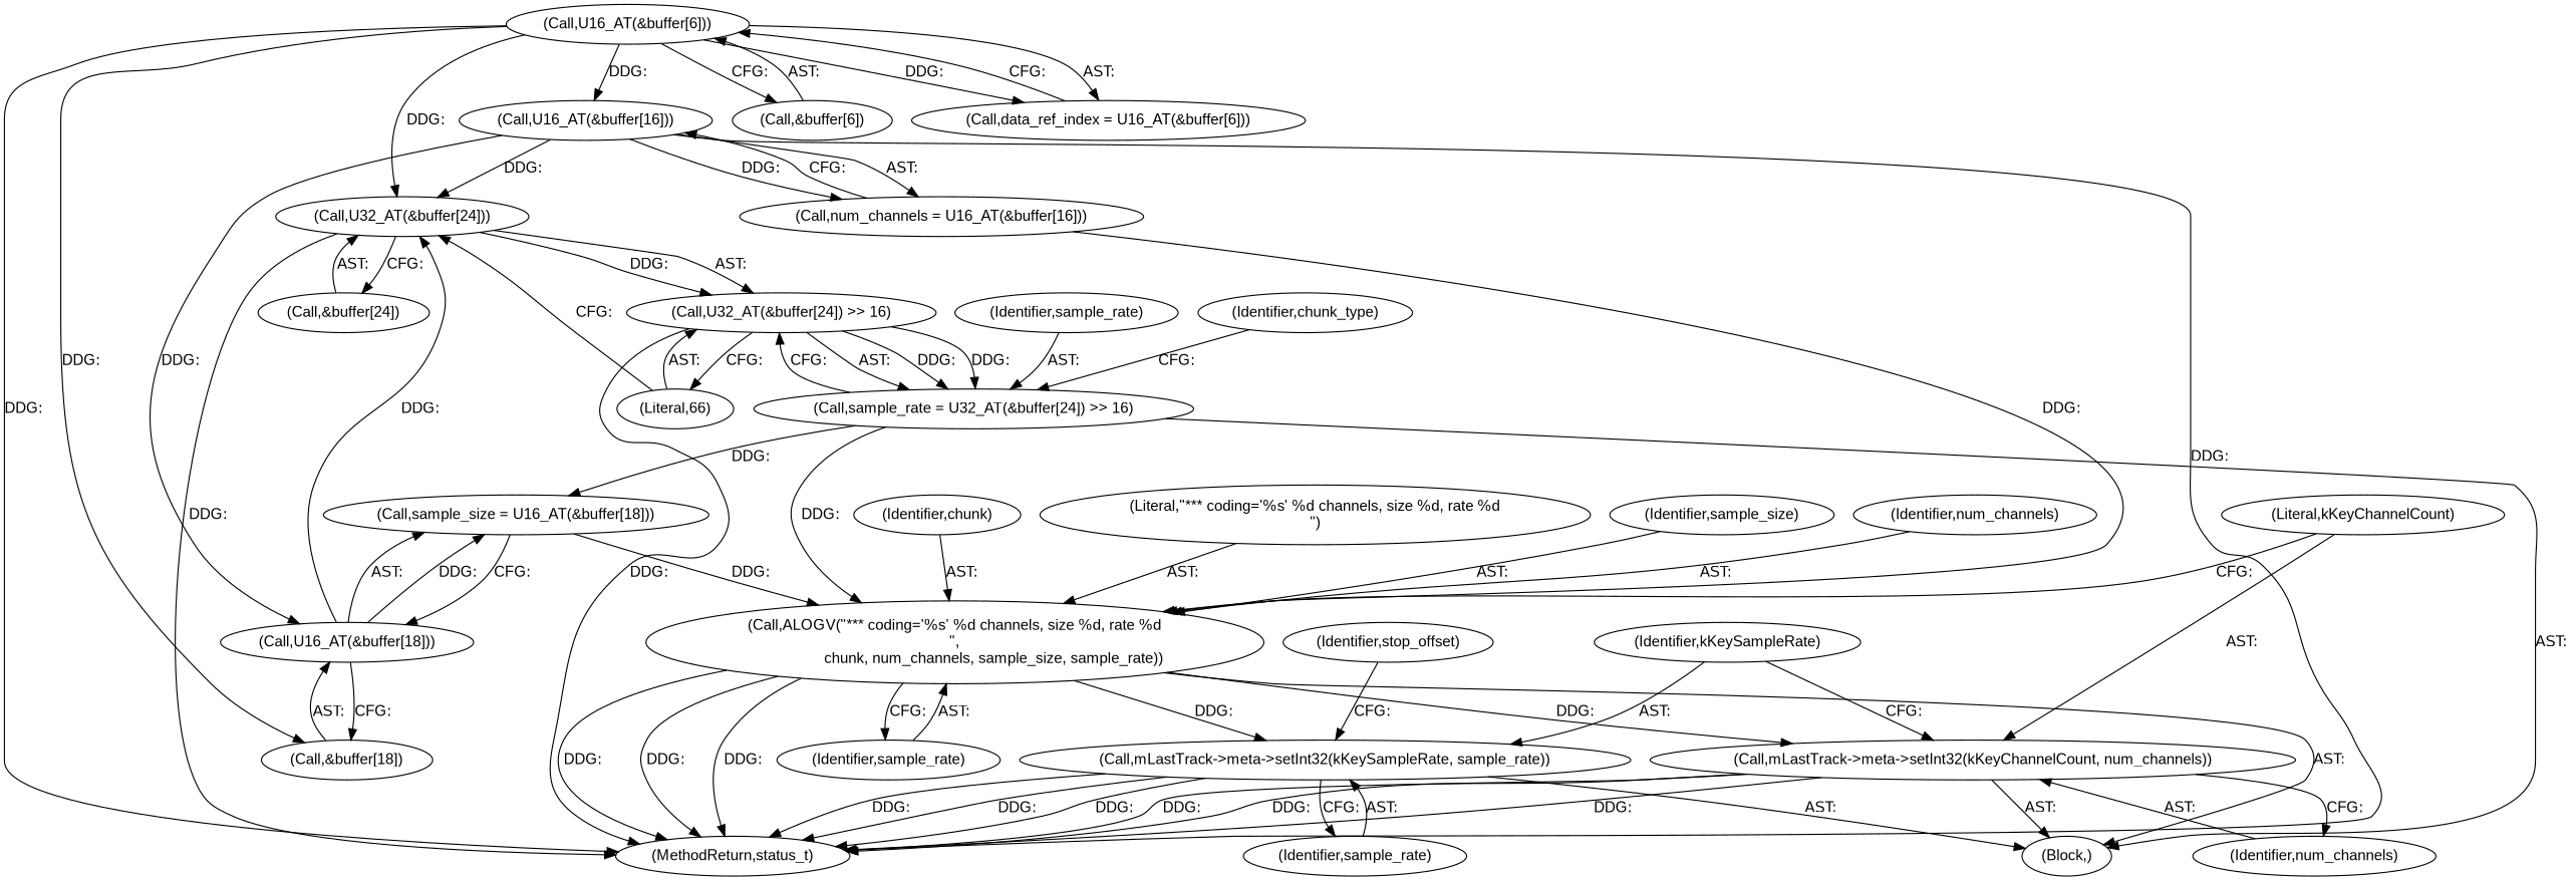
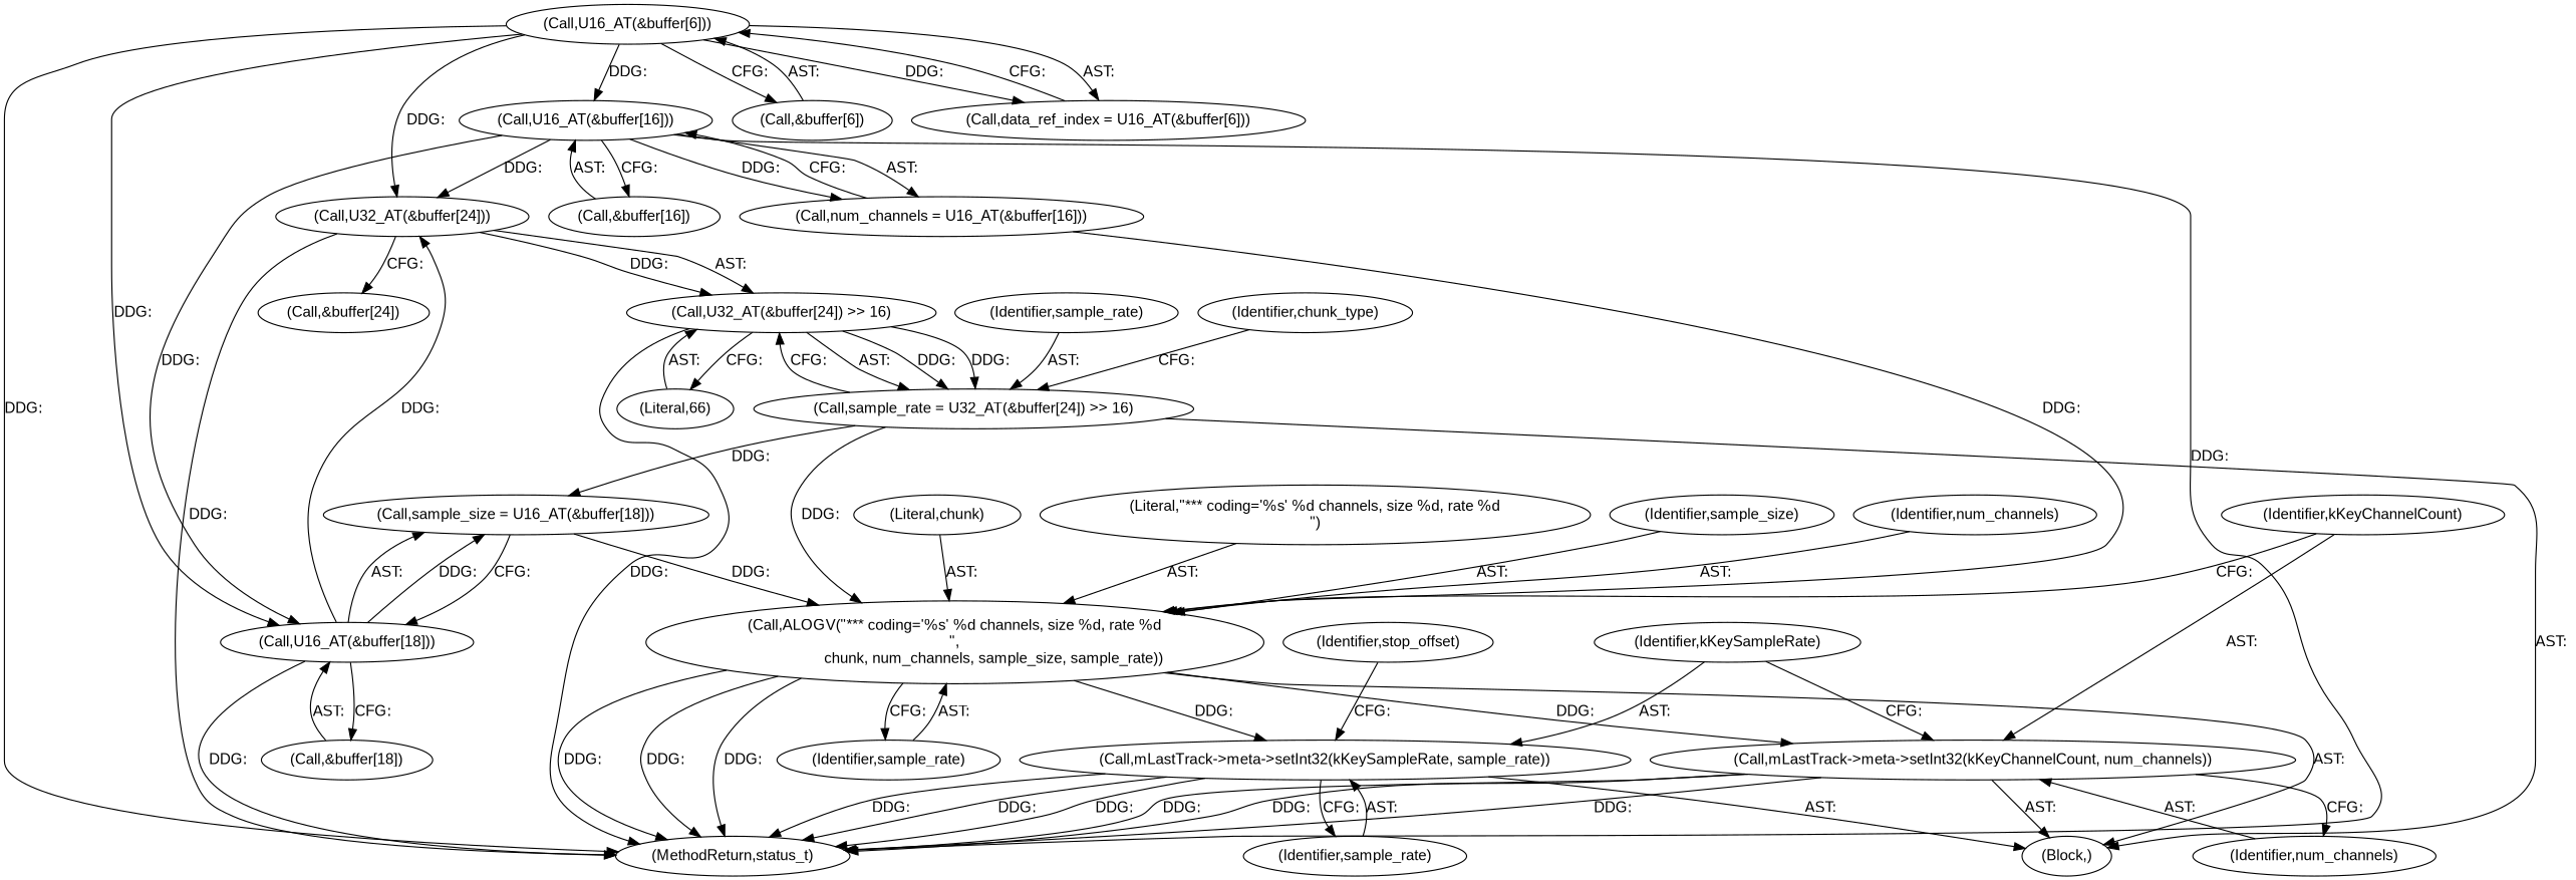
  digraph {
    fontname="Liberation Sans"
    node [fontname="Liberation Sans"]
    edge [fontname="Liberation Sans"]
    n1 [label="(Call,U32_AT(&buffer[24]))"]
    n2 [label="(Call,U32_AT(&buffer[24]) >> 16)"]
    n3 [label="(MethodReturn,status_t)"]
    n4 [label="(Call,&buffer[24])"]
    n5 [label="(Call,sample_rate = U32_AT(&buffer[24]) >> 16)"]
    n6 [label="(Literal,66)"]
    n7 [label="(Call,U16_AT(&buffer[16]))"]
    n8 [label="(Call,U16_AT(&buffer[18]))"]
    n9 [label="(Call,num_channels = U16_AT(&buffer[16]))"]
+   n10 [label="(Call,&buffer[16])"]
    n11 [label="(Call,sample_size = U16_AT(&buffer[18]))"]
    n12 [label="(Call,&buffer[18])"]
    n13 [label="(Call,ALOGV(\"*** coding='%s' %d channels, size %d, rate %d\n\",\n                   chunk, num_channels, sample_size, sample_rate))"]
    n14 [label="(Call,U16_AT(&buffer[6]))"]
    n15 [label="(Call,&buffer[6])"]
    n16 [label="(Call,data_ref_index = U16_AT(&buffer[6]))"]
    n17 [label="(Block,)"]
    n18 [label="(Call,mLastTrack->meta->setInt32(kKeyChannelCount, num_channels))"]
    n19 [label="(Call,mLastTrack->meta->setInt32(kKeySampleRate, sample_rate))"]
    n20 [label="(Identifier,sample_rate)"]
    n21 [label="(Identifier,num_channels)"]
    n22 [label="(Identifier,sample_rate)"]
    n23 [label="(Identifier,sample_rate)"]
-   n24 [label="(Identifier,chunk)"]
+   n24 [label="(Literal,chunk)"]
    n25 [label="(Identifier,kKeySampleRate)"]
    n26 [label="(Literal,\"*** coding='%s' %d channels, size %d, rate %d\n\")"]
-   n27 [label="(Literal,kKeyChannelCount)"]
+   n27 [label="(Identifier,kKeyChannelCount)"]
    n28 [label="(Identifier,stop_offset)"]
    n29 [label="(Identifier,sample_size)"]
    n30 [label="(Identifier,num_channels)"]
    n31 [label="(Identifier,chunk_type)"]
    n1 -> n2 [label="AST: "]
    n1 -> n2 [label="DDG: "]
    n1 -> n3 [label="DDG: "]
    n1 -> n4 [label="CFG: "]
    n2 -> n3 [label="DDG: "]
    n2 -> n5 [label="AST: "]
    n2 -> n5 [label="DDG: "]
    n2 -> n5 [label="DDG: "]
    n2 -> n6 [label="CFG: "]
-   n4 -> n1 [label="AST: "]
    n5 -> n2 [label="CFG: "]
    n5 -> n11 [label="DDG: "]
    n5 -> n13 [label="DDG: "]
    n5 -> n17 [label="AST: "]
-   n6 -> n1 [label="CFG: "]
    n6 -> n2 [label="AST: "]
    n7 -> n1 [label="DDG: "]
    n7 -> n3 [label="DDG: "]
    n7 -> n8 [label="DDG: "]
    n7 -> n9 [label="AST: "]
    n7 -> n9 [label="DDG: "]
+   n7 -> n10 [label="CFG: "]
    n8 -> n1 [label="DDG: "]
+   n8 -> n3 [label="DDG: "]
    n8 -> n11 [label="AST: "]
    n8 -> n11 [label="DDG: "]
    n8 -> n12 [label="CFG: "]
    n9 -> n7 [label="CFG: "]
    n9 -> n13 [label="DDG: "]
+   n10 -> n7 [label="AST: "]
    n11 -> n8 [label="CFG: "]
    n11 -> n13 [label="DDG: "]
    n12 -> n8 [label="AST: "]
    n13 -> n3 [label="DDG: "]
    n13 -> n3 [label="DDG: "]
    n13 -> n3 [label="DDG: "]
    n13 -> n17 [label="AST: "]
    n13 -> n18 [label="DDG: "]
    n13 -> n19 [label="DDG: "]
    n13 -> n20 [label="CFG: "]
    n14 -> n1 [label="DDG: "]
    n14 -> n3 [label="DDG: "]
    n14 -> n7 [label="DDG: "]
-   n14 -> n12 [label="DDG: "]
+   n14 -> n8 [label="DDG: "]
    n14 -> n15 [label="CFG: "]
    n14 -> n16 [label="AST: "]
    n14 -> n16 [label="DDG: "]
    n15 -> n14 [label="AST: "]
    n16 -> n14 [label="CFG: "]
    n18 -> n3 [label="DDG: "]
    n18 -> n3 [label="DDG: "]
    n18 -> n3 [label="DDG: "]
    n18 -> n17 [label="AST: "]
    n18 -> n21 [label="CFG: "]
    n19 -> n3 [label="DDG: "]
    n19 -> n3 [label="DDG: "]
    n19 -> n3 [label="DDG: "]
    n19 -> n17 [label="AST: "]
    n19 -> n22 [label="CFG: "]
    n20 -> n13 [label="AST: "]
    n21 -> n18 [label="AST: "]
    n22 -> n19 [label="AST: "]
    n23 -> n5 [label="AST: "]
    n24 -> n13 [label="AST: "]
    n25 -> n18 [label="CFG: "]
    n25 -> n19 [label="AST: "]
    n26 -> n13 [label="AST: "]
    n27 -> n13 [label="CFG: "]
    n27 -> n18 [label="AST: "]
    n28 -> n19 [label="CFG: "]
    n29 -> n13 [label="AST: "]
    n30 -> n13 [label="AST: "]
    n31 -> n5 [label="CFG: "]
  }
